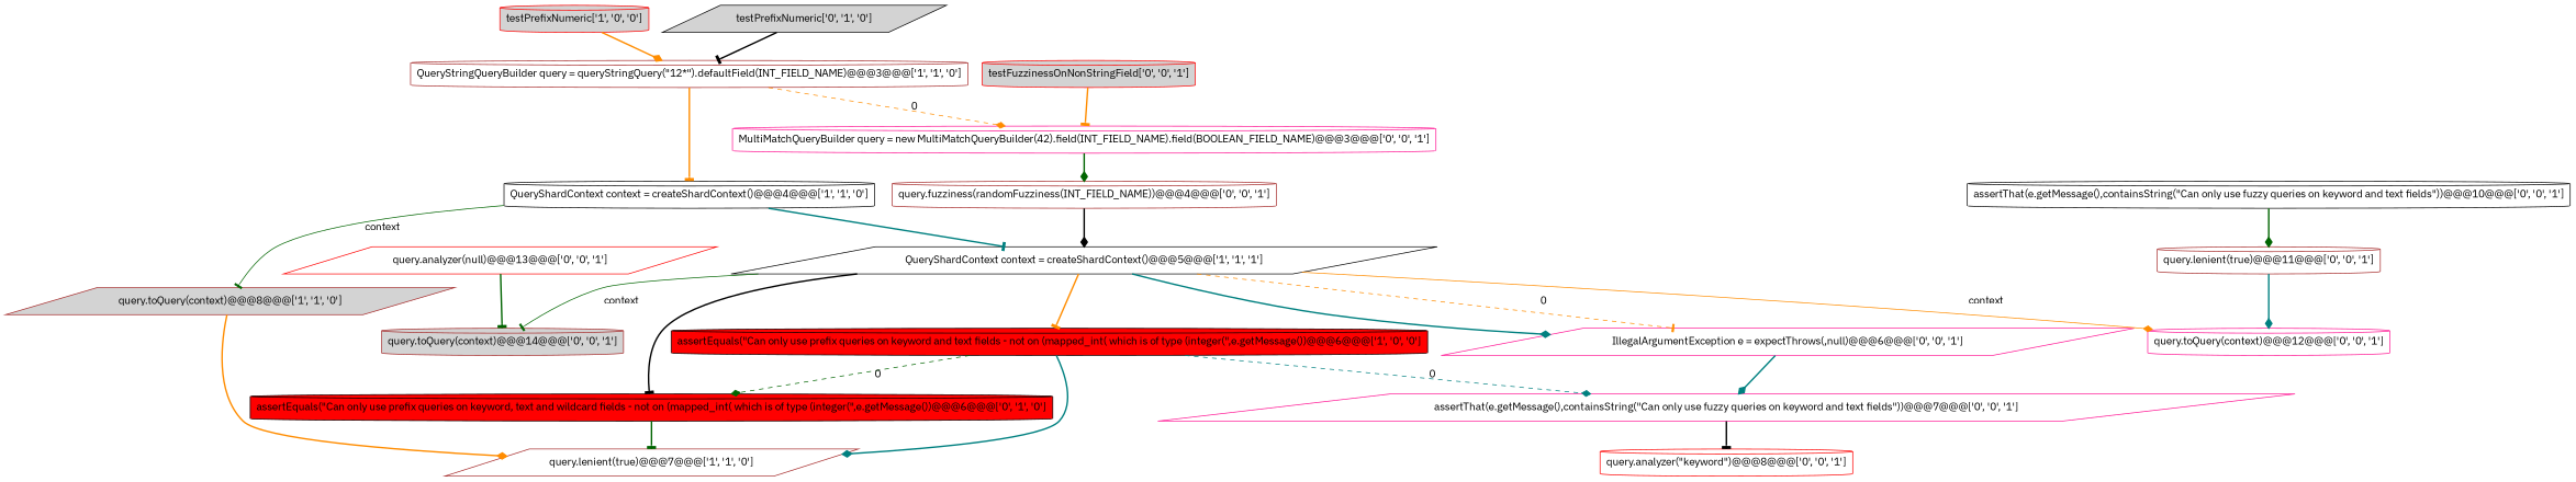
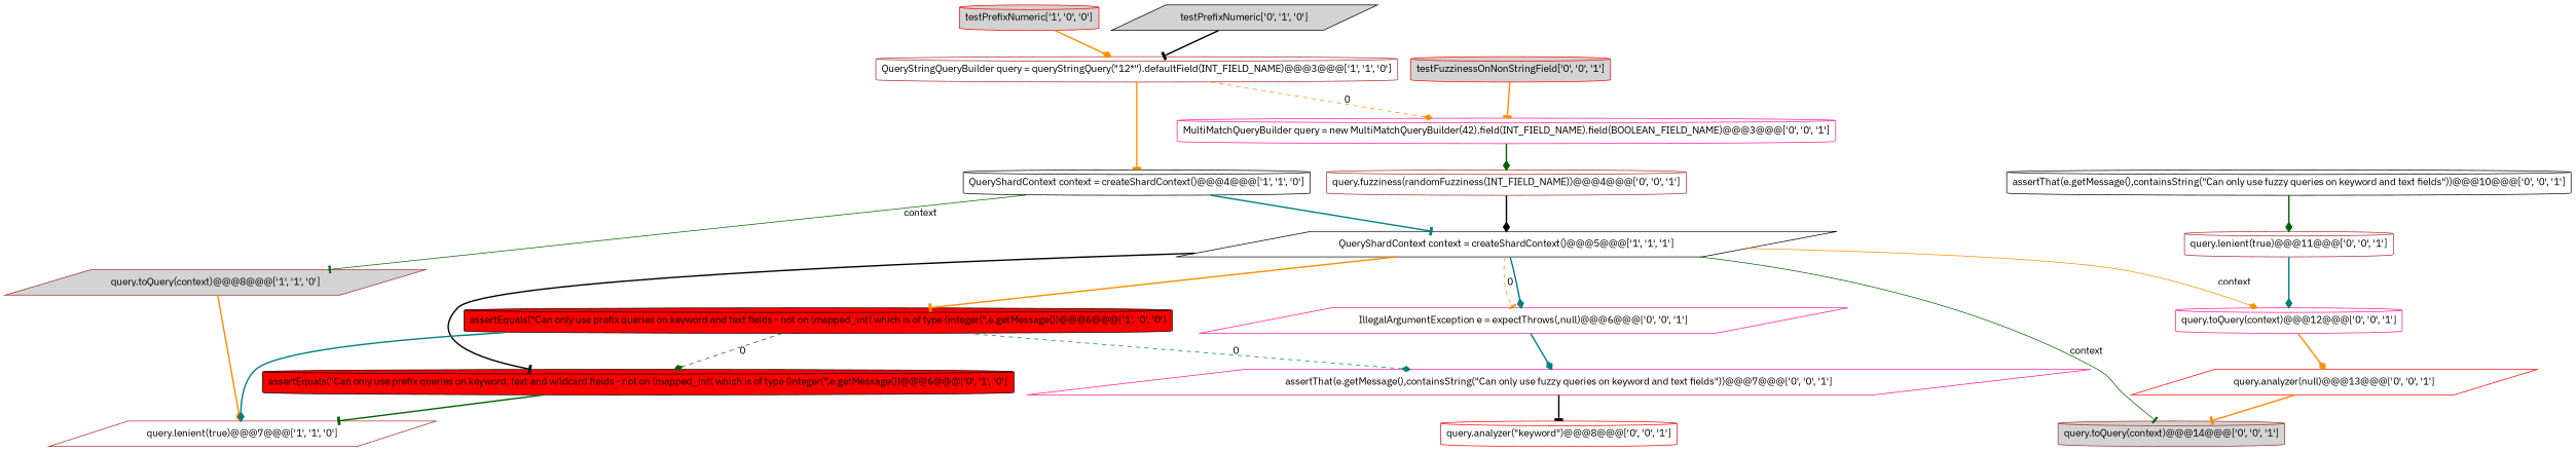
  digraph {
    fontname="IBM Plex Sans"
    node [color=brown fillcolor=white fontname="IBM Plex Sans" shape=cylinder style=filled]
    edge [arrowhead=diamond color=darkorange fontname="IBM Plex Sans" style=bold]
    n1 [color=deeppink label="query.toQuery(context)@@@12@@@['0', '0', '1']"]
    n2 [color=red label="query.analyzer(null)@@@13@@@['0', '0', '1']" shape=parallelogram]
    n3 [fillcolor=lightgray label="query.toQuery(context)@@@14@@@['0', '0', '1']"]
    n4 [color=black fillcolor=red label="assertEquals(\"Can only use prefix queries on keyword, text and wildcard fields - not on (mapped_int( which is of type (integer(\",e.getMessage())@@@6@@@['0', '1', '0']"]
    n5 [label="query.lenient(true)@@@7@@@['1', '1', '0']" shape=parallelogram]
    n6 [fillcolor=lightgray label="query.toQuery(context)@@@8@@@['1', '1', '0']" shape=parallelogram]
    n7 [color=deeppink label="IllegalArgumentException e = expectThrows(,null)@@@6@@@['0', '0', '1']" shape=parallelogram]
    n8 [color=deeppink label="assertThat(e.getMessage(),containsString(\"Can only use fuzzy queries on keyword and text fields\"))@@@7@@@['0', '0', '1']" shape=parallelogram]
    n9 [color=red label="query.analyzer(\"keyword\")@@@8@@@['0', '0', '1']"]
    n10 [color=red fillcolor=lightgray label="testPrefixNumeric['1', '0', '0']"]
    n11 [label="QueryStringQueryBuilder query = queryStringQuery(\"12*\").defaultField(INT_FIELD_NAME)@@@3@@@['1', '1', '0']"]
    n12 [color=deeppink label="MultiMatchQueryBuilder query = new MultiMatchQueryBuilder(42).field(INT_FIELD_NAME).field(BOOLEAN_FIELD_NAME)@@@3@@@['0', '0', '1']"]
    n13 [color=black label="QueryShardContext context = createShardContext()@@@4@@@['1', '1', '0']"]
    n14 [label="query.fuzziness(randomFuzziness(INT_FIELD_NAME))@@@4@@@['0', '0', '1']"]
    n15 [color=black label="QueryShardContext context = createShardContext()@@@5@@@['1', '1', '1']" shape=parallelogram]
    n16 [color=black fillcolor=red label="assertEquals(\"Can only use prefix queries on keyword and text fields - not on (mapped_int( which is of type (integer(\",e.getMessage())@@@6@@@['1', '0', '0']"]
    n17 [label="query.lenient(true)@@@11@@@['0', '0', '1']"]
    n18 [color=black fillcolor=lightgray label="testPrefixNumeric['0', '1', '0']" shape=parallelogram]
    n19 [color=black label="assertThat(e.getMessage(),containsString(\"Can only use fuzzy queries on keyword and text fields\"))@@@10@@@['0', '0', '1']"]
    n20 [color=red fillcolor=lightgray label="testFuzzinessOnNonStringField['0', '0', '1']"]
-   n2 -> n3 [arrowhead=tee color=darkgreen]
+   n1 -> n2
+   n2 -> n3 [arrowhead=tee]
    n4 -> n5 [arrowhead=tee color=darkgreen]
    n6 -> n5
    n7 -> n8 [color=teal]
    n8 -> n9 [arrowhead=tee color=black]
    n10 -> n11
    n11 -> n12 [label=0 style=dashed]
    n11 -> n13 [arrowhead=tee]
    n12 -> n14 [color=darkgreen]
    n13 -> n6 [arrowhead=tee color=darkgreen label=context style=solid]
    n13 -> n15 [arrowhead=tee color=teal]
    n14 -> n15 [color=black]
    n15 -> n1 [label=context style=solid]
    n15 -> n3 [arrowhead=tee color=darkgreen label=context style=solid]
    n15 -> n4 [arrowhead=tee color=black]
    n15 -> n7 [arrowhead=tee label=0 style=dashed]
    n15 -> n7 [color=teal]
    n15 -> n16 [arrowhead=tee]
    n16 -> n4 [color=darkgreen label=0 style=dashed]
    n16 -> n5 [color=teal]
    n16 -> n8 [color=teal label=0 style=dashed]
    n17 -> n1 [color=teal]
    n18 -> n11 [arrowhead=tee color=black]
    n19 -> n17 [color=darkgreen]
    n20 -> n12 [arrowhead=tee]
  }
